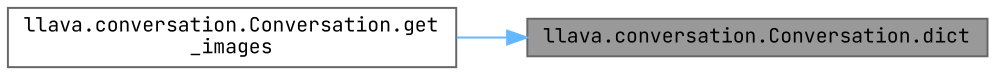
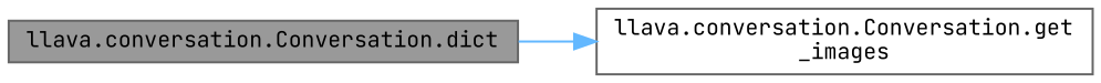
  digraph {
    rankdir=LR
    fontname="JetBrains Mono"
    node [fontname="JetBrains Mono" fontsize=10 shape=box style=filled]
    n1 [color=gray40 fillcolor=grey60 fontcolor=black height=0.2 label="llava.conversation.Conversation.dict" width=0.4]
    n2 [color=grey40 fillcolor=white height=0.2 label="llava.conversation.Conversation.get\l_images" width=0.4]
-   n2 -> n1 [color=steelblue1 fontname="JetBrains Mono" fontsize=10 labelfontname=Helvetica labelfontsize=10 style=solid]
+   n1 -> n2 [color=steelblue1 fontname="JetBrains Mono" fontsize=10 labelfontname=Helvetica labelfontsize=10 style=solid]
  }
